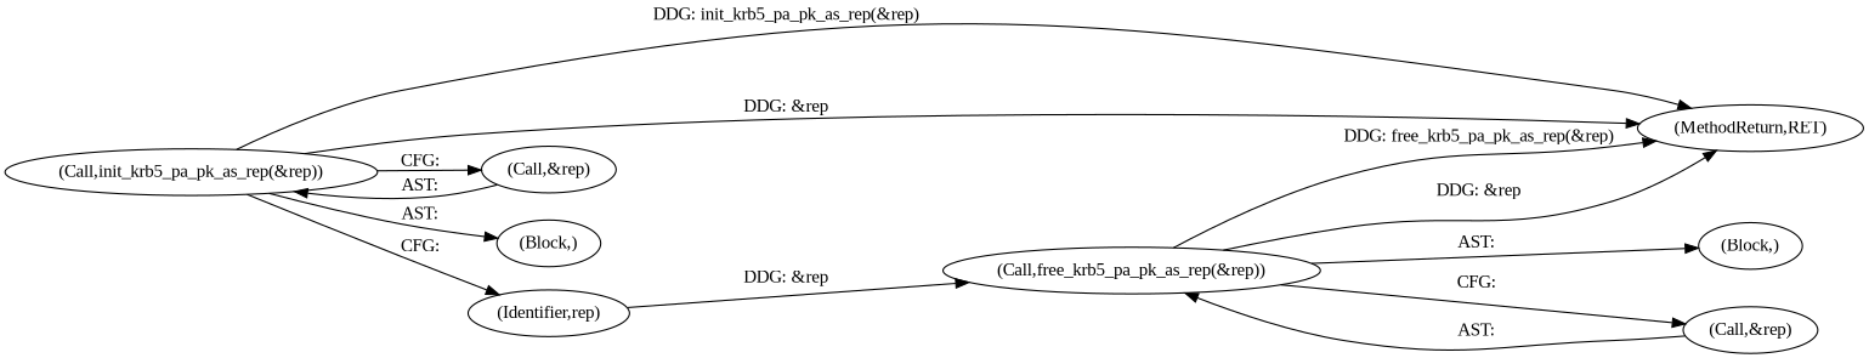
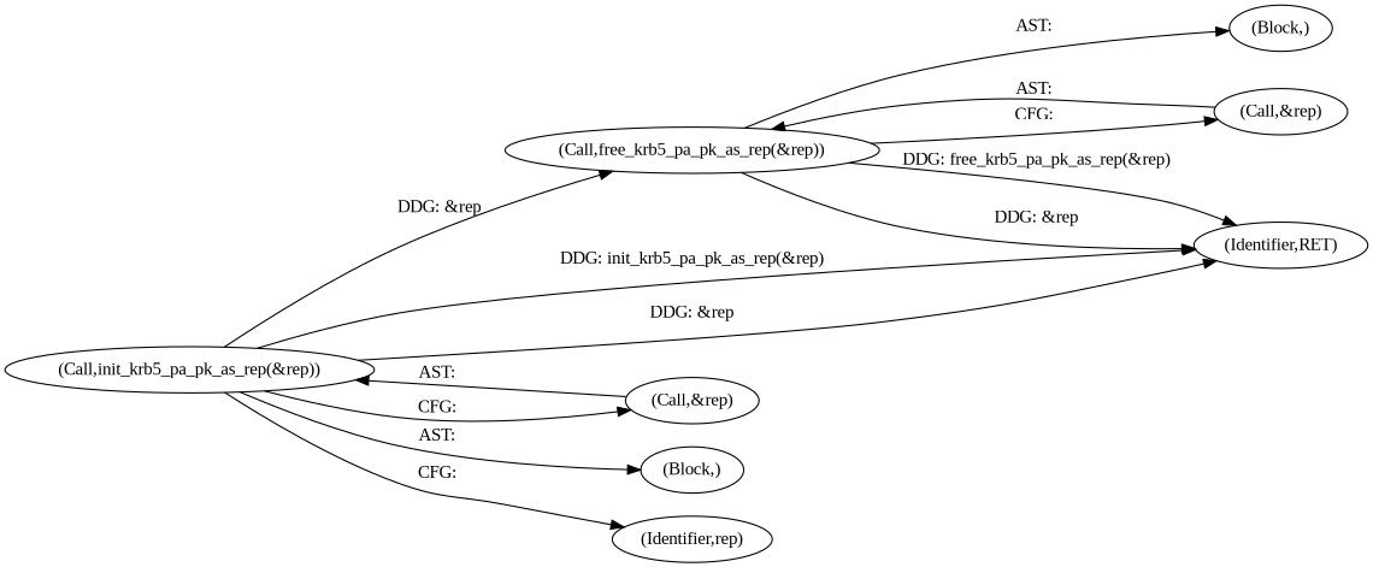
  digraph {
    fontname="Liberation Serif"
    rankdir=LR
    node [fontname="Liberation Serif"]
    edge [fontname="Liberation Serif"]
    n1 [label="(Call,free_krb5_pa_pk_as_rep(&rep))"]
-   n2 [label="(MethodReturn,RET)"]
+   n2 [label="(Identifier,RET)"]
    n3 [label="(Block,)"]
    n4 [label="(Call,&rep)"]
    n5 [label="(Call,init_krb5_pa_pk_as_rep(&rep))"]
    n6 [label="(Call,&rep)"]
    n7 [label="(Block,)"]
    n8 [label="(Identifier,rep)"]
    n1 -> n2 [label="DDG: free_krb5_pa_pk_as_rep(&rep)"]
    n1 -> n2 [label="DDG: &rep"]
    n1 -> n3 [label="AST: "]
    n1 -> n4 [label="CFG: "]
    n4 -> n1 [label="AST: "]
-   n8 -> n1 [label="DDG: &rep"]
+   n5 -> n1 [label="DDG: &rep"]
    n5 -> n2 [label="DDG: init_krb5_pa_pk_as_rep(&rep)"]
    n5 -> n2 [label="DDG: &rep"]
    n5 -> n6 [label="CFG: "]
    n5 -> n7 [label="AST: "]
    n5 -> n8 [label="CFG: "]
    n6 -> n5 [label="AST: "]
  }
